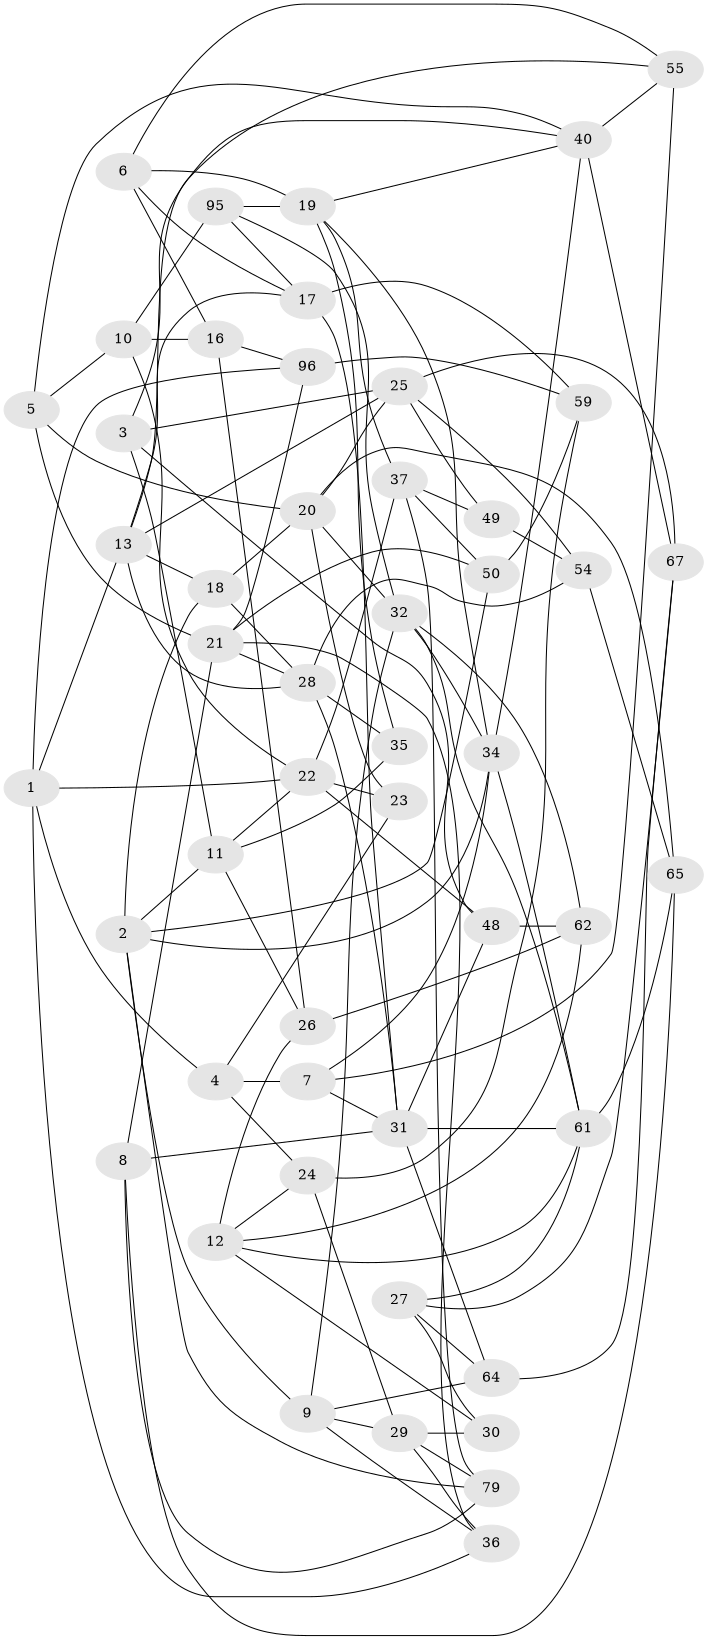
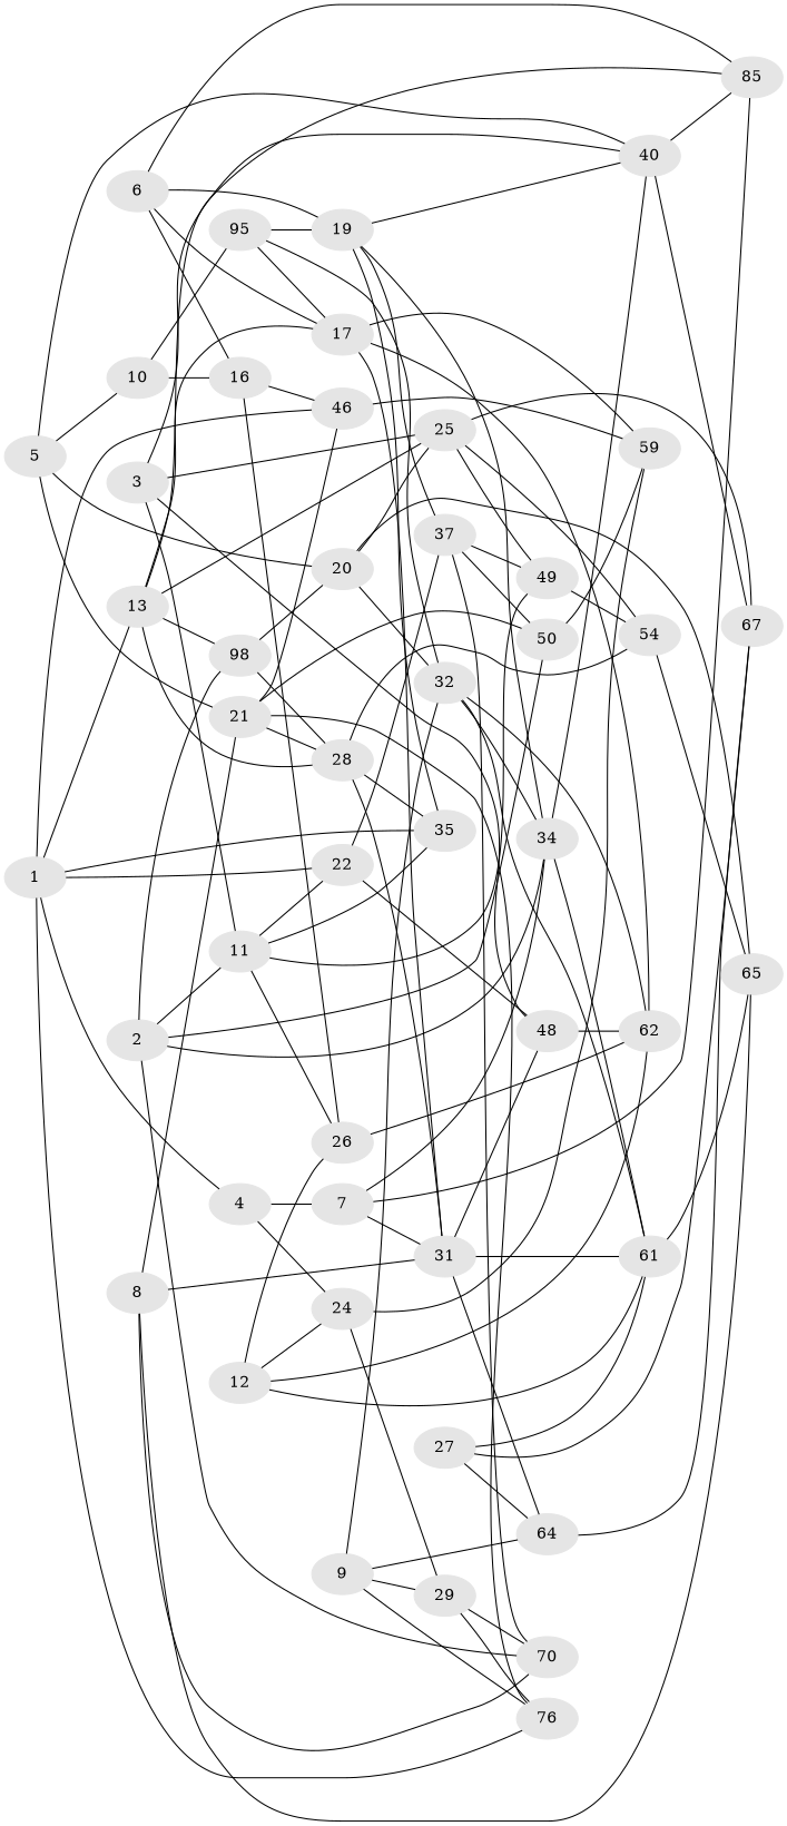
  graph {
    rankdir=LR
    node [color=gray90 style=filled]
    1 [super="+40"]
    4
    13 [super="+14"]
    22 [super="+69"]
    35
-   36
-   46 [label=96]
+   36 [label=76]
+   46
    7
-   23
    24
-   18
+   18 [label=98]
    25 [super="+42"]
    17 [super="+58"]
-   55
+   55 [label=85]
    28 [super="+68"]
    48
    37 [super="+56"]
    59
    2 [super="+47"]
    9 [super="+43"]
    11 [super="+39"]
    34 [super="+53"]
    50
-   70 [label=79]
+   70
    29 [super="+41"]
    32 [super="+44"]
    64
    26
    49
    20 [super="+57"]
    n31 [label=40 super="+52"]
    61 [super="+66"]
    3
    54
    67
    62 [super="+63"]
    31 [super="+33"]
    5
    10
    21 [super="+51"]
    16
    n42 [label=95]
    65
    6
    19 [super="+38"]
    8
-   30
    12 [super="+60"]
    27
    1 -- 4
    1 -- 13
    1 -- 22
+   1 -- 35
    1 -- 36
    1 -- 46
    4 -- 7
-   4 -- 23
    4 -- 24
    13 -- 18
    13 -- 25
    13 -- 17
    13 -- 55
    13 -- 28
-   22 -- 23
    22 -- 48
    22 -- 37
    46 -- 59
    7 -- 55
    7 -- 34
    7 -- 31
    24 -- 59
    24 -- 29
    18 -- 28
    18 -- 20
    25 -- 49
    25 -- 54
    25 -- 67
    17 -- 59
+   17 -- 62
    17 -- 31
    28 -- 35
    28 -- 54
    28 -- 31
    48 -- 62
    37 -- 50
    37 -- 70
    37 -- 49
    2 -- 18
-   2 -- 9
    2 -- 11
    2 -- 34
    2 -- 50
    2 -- 70
    9 -- 36
    9 -- 29 [weight=2]
    9 -- 32
    9 -- 64
    11 -- 22
    11 -- 35
    11 -- 26
+   11 -- 49
    34 -- n31
    34 -- 61
    50 -- 59
    29 -- 36
    29 -- 70
-   29 -- 30
    32 -- 34
    32 -- 61
    32 -- 62
    64 -- 67
    26 -- 62
    49 -- 54
-   20 -- 23
    20 -- 25
    20 -- 32
    20 -- 65
    n31 -- 55
    n31 -- 67
    61 -- 65
    3 -- 25
    3 -- 48
    3 -- 11
    3 -- n31
    54 -- 65
    31 -- 48
    31 -- 64
    31 -- 61
    5 -- 20
    5 -- n31
    5 -- 10
    5 -- 21
-   10 -- 22
    10 -- 16
    10 -- n42
    21 -- 36
    21 -- 46
    21 -- 28
    21 -- 50
    16 -- 46
    16 -- 26
    n42 -- 17
    n42 -- 32
    n42 -- 19
    6 -- 17
    6 -- 55
    6 -- 16
    6 -- 19
    19 -- 35
    19 -- 37
    19 -- 34
    19 -- n31
    8 -- 70
    8 -- 31
    8 -- 21
    8 -- 65
    12 -- 24
    12 -- 26
    12 -- 61
    12 -- 62
-   12 -- 30 [weight=2]
    27 -- 64
    27 -- 61
    27 -- 67
-   27 -- 30
  }
